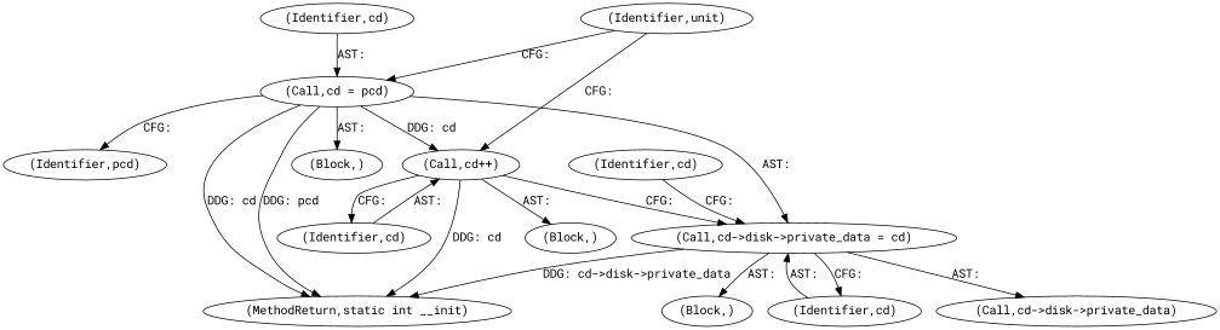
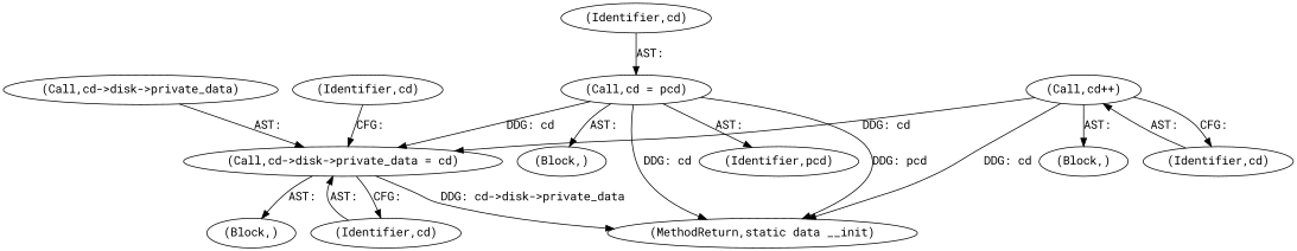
  digraph {
    fontname="Roboto Mono"
    node [fontname="Roboto Mono"]
    edge [fontname="Roboto Mono"]
    n1 [label="(Call,cd->disk->private_data = cd)"]
-   n2 [label="(MethodReturn,static int __init)"]
+   n2 [label="(MethodReturn,static data __init)"]
    n3 [label="(Block,)"]
    n4 [label="(Identifier,cd)"]
    n5 [label="(Call,cd = pcd)"]
    n6 [label="(Call,cd++)"]
    n7 [label="(Identifier,pcd)"]
    n8 [label="(Block,)"]
    n9 [label="(Block,)"]
    n10 [label="(Identifier,cd)"]
    n11 [label="(Identifier,cd)"]
    n12 [label="(Call,cd->disk->private_data)"]
-   n13 [label="(Identifier,unit)"]
    n14 [label="(Identifier,cd)"]
    n1 -> n2 [label="DDG: cd->disk->private_data"]
    n1 -> n3 [label="AST: "]
    n1 -> n4 [label="CFG: "]
    n4 -> n1 [label="AST: "]
-   n5 -> n1 [label="AST: "]
+   n5 -> n1 [label="DDG: cd"]
    n5 -> n2 [label="DDG: pcd"]
    n5 -> n2 [label="DDG: cd"]
-   n5 -> n6 [label="DDG: cd"]
-   n5 -> n7 [label="CFG: "]
+   n5 -> n7 [label="AST: "]
    n5 -> n8 [label="AST: "]
-   n6 -> n1 [label="CFG: "]
+   n6 -> n1 [label="DDG: cd"]
    n6 -> n2 [label="DDG: cd"]
    n6 -> n9 [label="AST: "]
    n6 -> n10 [label="CFG: "]
    n10 -> n6 [label="AST: "]
    n11 -> n1 [label="CFG: "]
-   n1 -> n12 [label="AST: "]
-   n13 -> n5 [label="CFG: "]
-   n13 -> n6 [label="CFG: "]
+   n12 -> n1 [label="AST: "]
    n14 -> n5 [label="AST: "]
  }
